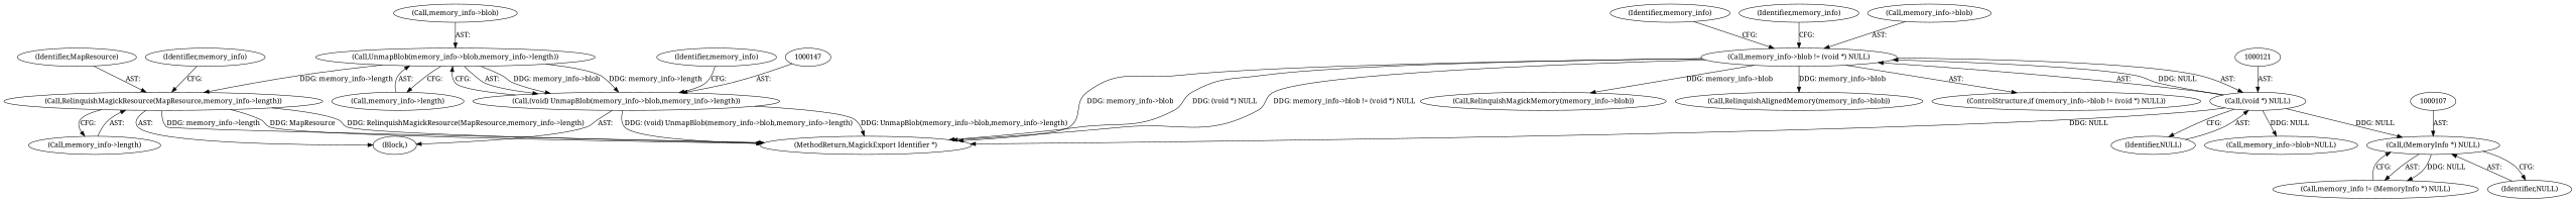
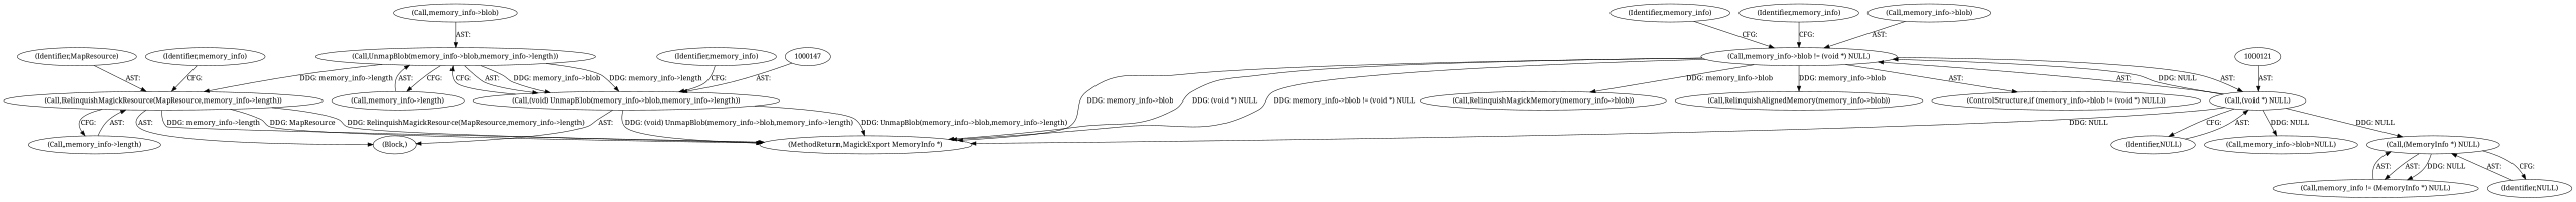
  digraph {
    fontname="Noto Serif"
    node [fontname="Noto Serif"]
    edge [fontname="Noto Serif"]
    n1 [label="(Call,UnmapBlob(memory_info->blob,memory_info->length))"]
    n2 [label="(Call,(void) UnmapBlob(memory_info->blob,memory_info->length))"]
    n3 [label="(Call,RelinquishMagickResource(MapResource,memory_info->length))"]
    n4 [label="(Call,memory_info->length)"]
-   n5 [label="(MethodReturn,MagickExport Identifier *)"]
+   n5 [label="(MethodReturn,MagickExport MemoryInfo *)"]
    n6 [label="(Block,)"]
    n7 [label="(Call,memory_info->length)"]
    n8 [label="(Call,memory_info->blob != (void *) NULL)"]
    n9 [label="(Call,(void *) NULL)"]
    n10 [label="(Call,RelinquishMagickMemory(memory_info->blob))"]
    n11 [label="(Call,RelinquishAlignedMemory(memory_info->blob))"]
    n12 [label="(ControlStructure,if (memory_info->blob != (void *) NULL))"]
    n13 [label="(Identifier,NULL)"]
    n14 [label="(Call,memory_info->blob=NULL)"]
    n15 [label="(Call,(MemoryInfo *) NULL)"]
    n16 [label="(Call,memory_info != (MemoryInfo *) NULL)"]
    n17 [label="(Identifier,NULL)"]
    n18 [label="(Call,memory_info->blob)"]
    n19 [label="(Identifier,MapResource)"]
    n20 [label="(Identifier,memory_info)"]
    n21 [label="(Identifier,memory_info)"]
    n22 [label="(Identifier,memory_info)"]
    n23 [label="(Identifier,memory_info)"]
    n24 [label="(Call,memory_info->blob)"]
    1000121
-   1000107
    1000147
    n1 -> n2 [label="AST: "]
    n1 -> n2 [label="DDG: memory_info->blob"]
    n1 -> n2 [label="DDG: memory_info->length"]
    n1 -> n3 [label="DDG: memory_info->length"]
    n1 -> n4 [label="CFG: "]
    n2 -> n1 [label="CFG: "]
    n2 -> n5 [label="DDG: UnmapBlob(memory_info->blob,memory_info->length)"]
    n2 -> n5 [label="DDG: (void) UnmapBlob(memory_info->blob,memory_info->length)"]
    n2 -> n6 [label="AST: "]
    n3 -> n5 [label="DDG: RelinquishMagickResource(MapResource,memory_info->length)"]
    n3 -> n5 [label="DDG: memory_info->length"]
    n3 -> n5 [label="DDG: MapResource"]
    n3 -> n6 [label="AST: "]
    n3 -> n7 [label="CFG: "]
    n4 -> n1 [label="AST: "]
    n7 -> n3 [label="AST: "]
    n8 -> n5 [label="DDG: memory_info->blob"]
    n8 -> n5 [label="DDG: (void *) NULL"]
    n8 -> n5 [label="DDG: memory_info->blob != (void *) NULL"]
    n8 -> n9 [label="AST: "]
    n8 -> n10 [label="DDG: memory_info->blob"]
    n8 -> n11 [label="DDG: memory_info->blob"]
    n8 -> n12 [label="AST: "]
    n9 -> n5 [label="DDG: NULL"]
    n9 -> n8 [label="AST: "]
    n9 -> n8 [label="DDG: NULL"]
    n9 -> n13 [label="CFG: "]
    n9 -> n14 [label="DDG: NULL"]
    n9 -> n15 [label="DDG: NULL"]
    n13 -> n9 [label="AST: "]
    n15 -> n16 [label="AST: "]
    n15 -> n16 [label="DDG: NULL"]
    n15 -> n17 [label="CFG: "]
-   n16 -> n15 [label="CFG: "]
+   n16 -> n15 [label="AST: "]
    n17 -> n15 [label="AST: "]
    n18 -> n8 [label="AST: "]
    n19 -> n3 [label="AST: "]
    n20 -> n3 [label="CFG: "]
    n21 -> n8 [label="CFG: "]
    n22 -> n8 [label="CFG: "]
    n23 -> n2 [label="CFG: "]
    n24 -> n1 [label="AST: "]
    1000121 -> n9 [label="AST: "]
-   1000107 -> n15 [label="AST: "]
    1000147 -> n2 [label="AST: "]
  }
